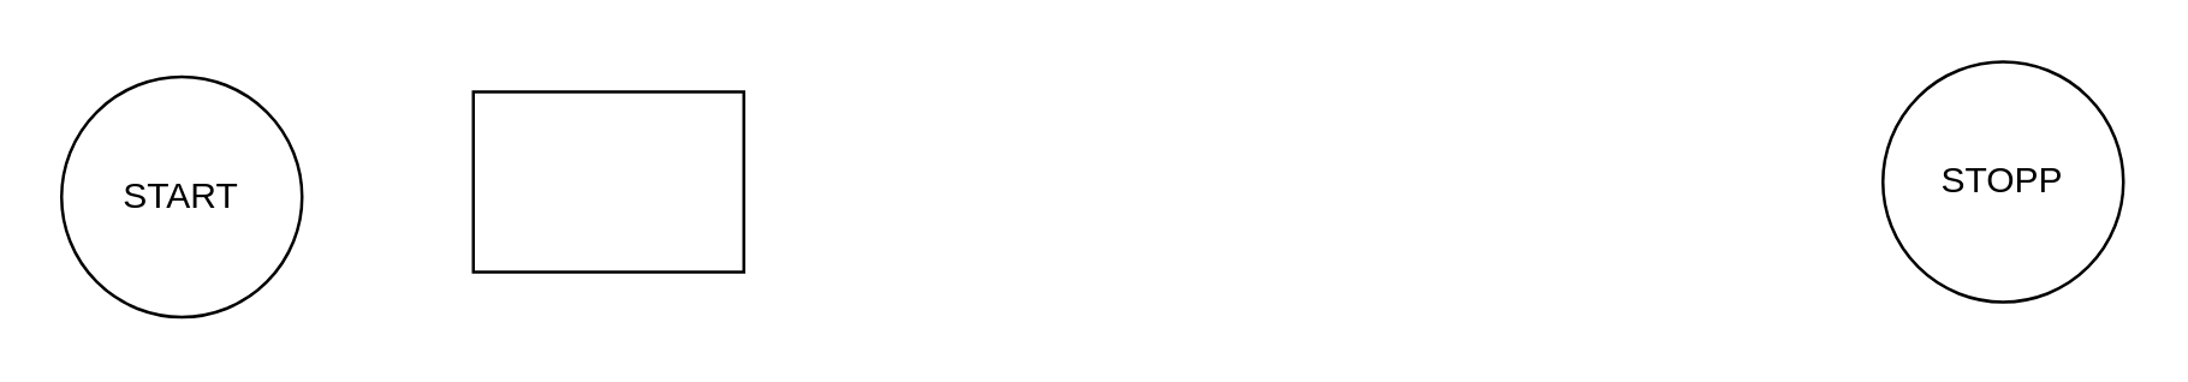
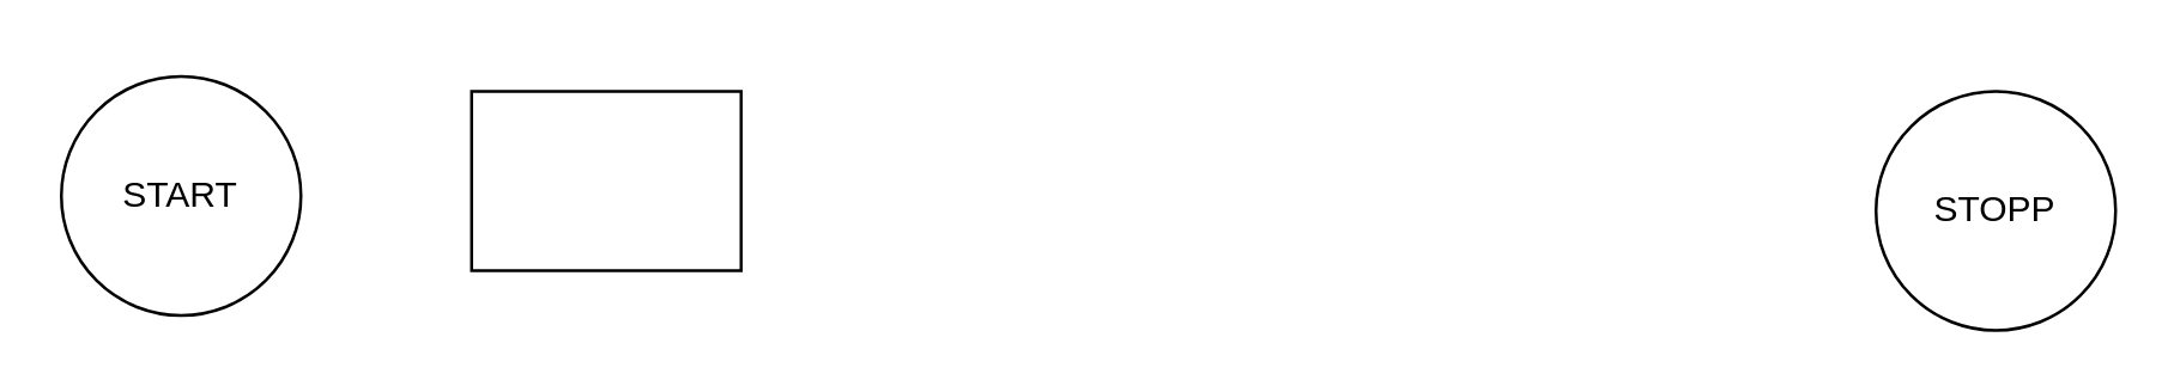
  <mxCell id="0" />
  <mxCell id="1" parent="0" />
  <mxCell id="2" value="START" style="ellipse;whiteSpace=wrap;html=1;aspect=fixed;" parent="1" vertex="1"><mxGeometry x="20" y="25" width="80" height="80" as="geometry" /></mxCell>
  <mxCell id="3" value="&lt;div&gt;&lt;br/&gt;&lt;/div&gt;" style="rounded=0;whiteSpace=wrap;html=1;" parent="1" vertex="1"><mxGeometry x="157" y="30" width="90" height="60" as="geometry" /></mxCell>
- <mxCell id="4" value="STOPP" style="ellipse;whiteSpace=wrap;html=1;aspect=fixed;" parent="1" vertex="1"><mxGeometry x="626" y="20" width="80" height="80" as="geometry" /></mxCell>
+ <mxCell id="4" value="STOPP" style="ellipse;whiteSpace=wrap;html=1;aspect=fixed;" parent="1" vertex="1"><mxGeometry x="626" y="30" width="80" height="80" as="geometry" /></mxCell>
